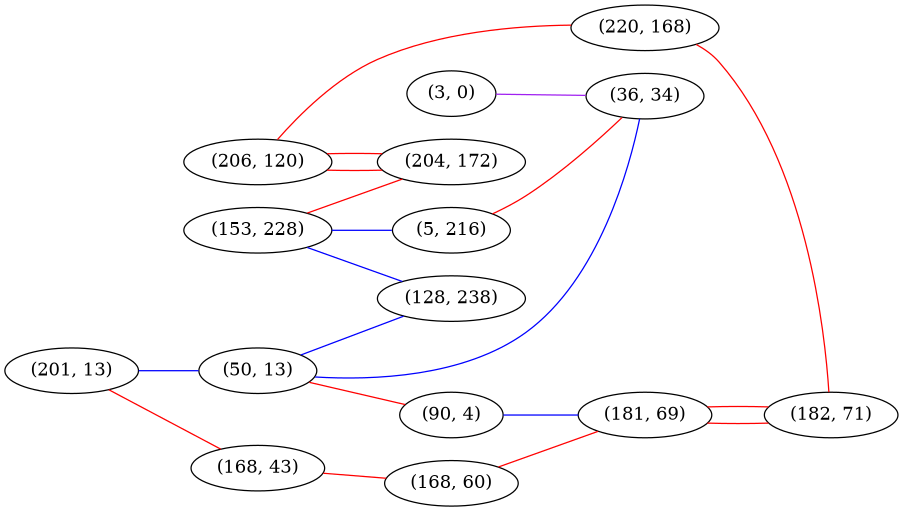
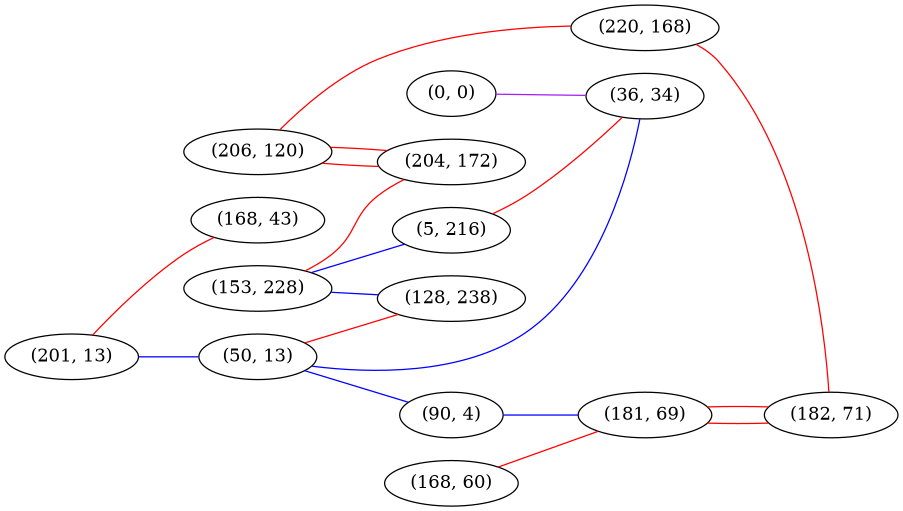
  graph {
    rankdir=LR
    edge [color=red weight=1]
    "(201, 13)"
    "(50, 13)"
    "(168, 43)"
    "(128, 238)"
    n5 [label="(90, 4)"]
    "(36, 34)"
    "(168, 60)"
    "(181, 69)"
    n9 [label="(206, 120)"]
    "(204, 172)"
    n11 [label="(220, 168)"]
    "(182, 71)"
    n13 [label="(153, 228)"]
    "(5, 216)"
-   "(0, 0)" [label="(3, 0)"]
+   "(0, 0)"
    "(201, 13)" -- "(50, 13)" [color=blue weight=3]
    "(201, 13)" -- "(168, 43)"
-   "(50, 13)" -- "(128, 238)" [color=blue]
-   "(50, 13)" -- n5
+   "(50, 13)" -- "(128, 238)"
+   "(50, 13)" -- n5 [color=blue]
    "(50, 13)" -- "(36, 34)" [color=blue]
-   "(168, 43)" -- "(168, 60)"
    n5 -- "(181, 69)" [color=blue weight=3]
    "(168, 60)" -- "(181, 69)"
    "(181, 69)" -- "(182, 71)"
    "(181, 69)" -- "(182, 71)"
    n9 -- "(204, 172)"
    n9 -- "(204, 172)"
    n9 -- n11
    n11 -- "(182, 71)"
    n13 -- "(128, 238)" [color=blue weight=3]
    n13 -- "(204, 172)"
    n13 -- "(5, 216)" [color=blue weight=3]
    "(5, 216)" -- "(36, 34)"
    "(0, 0)" -- "(36, 34)" [color=purple weight=4]
  }
